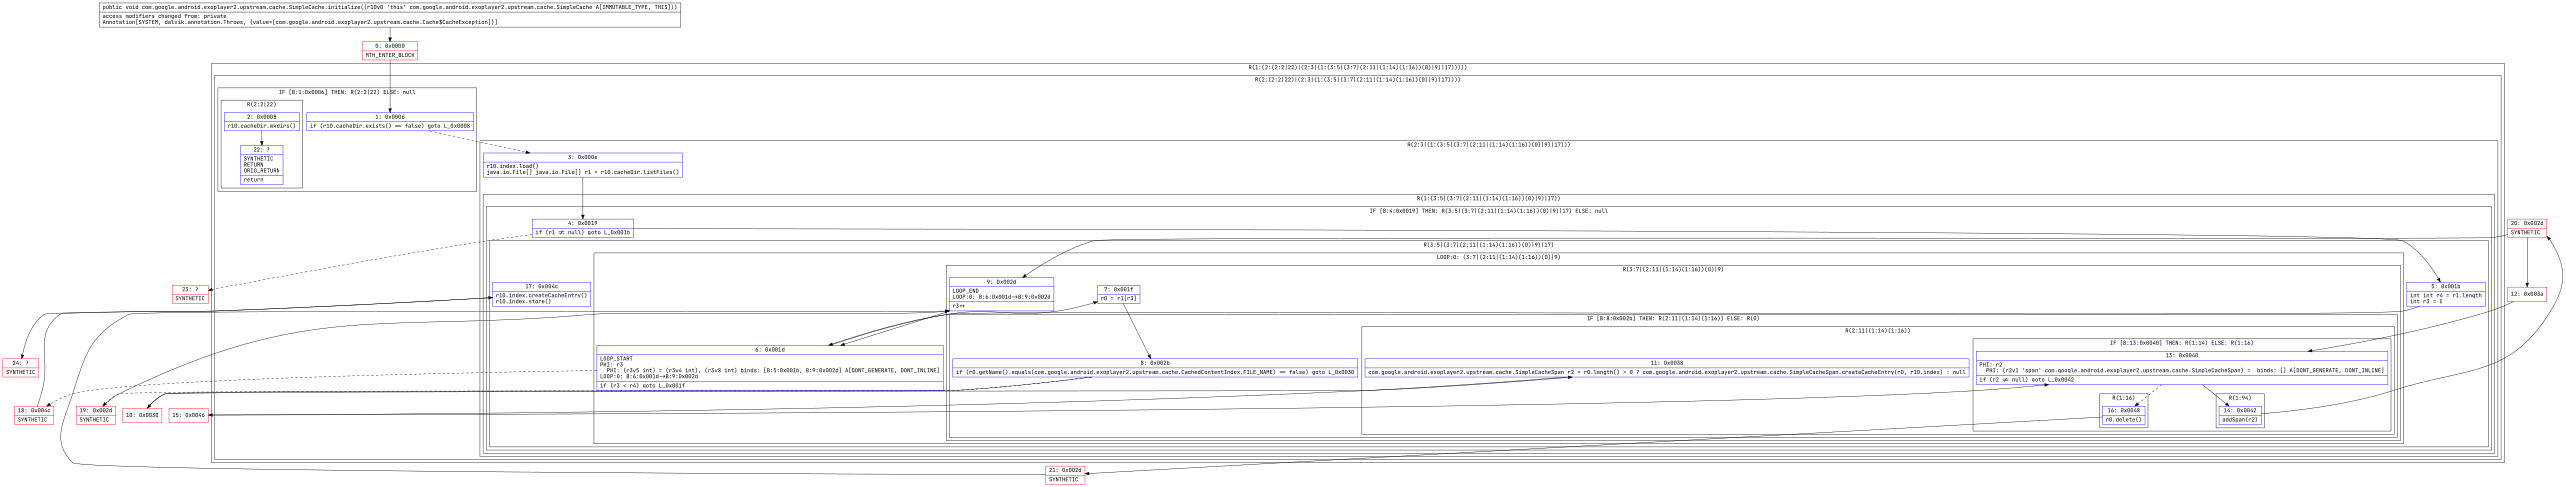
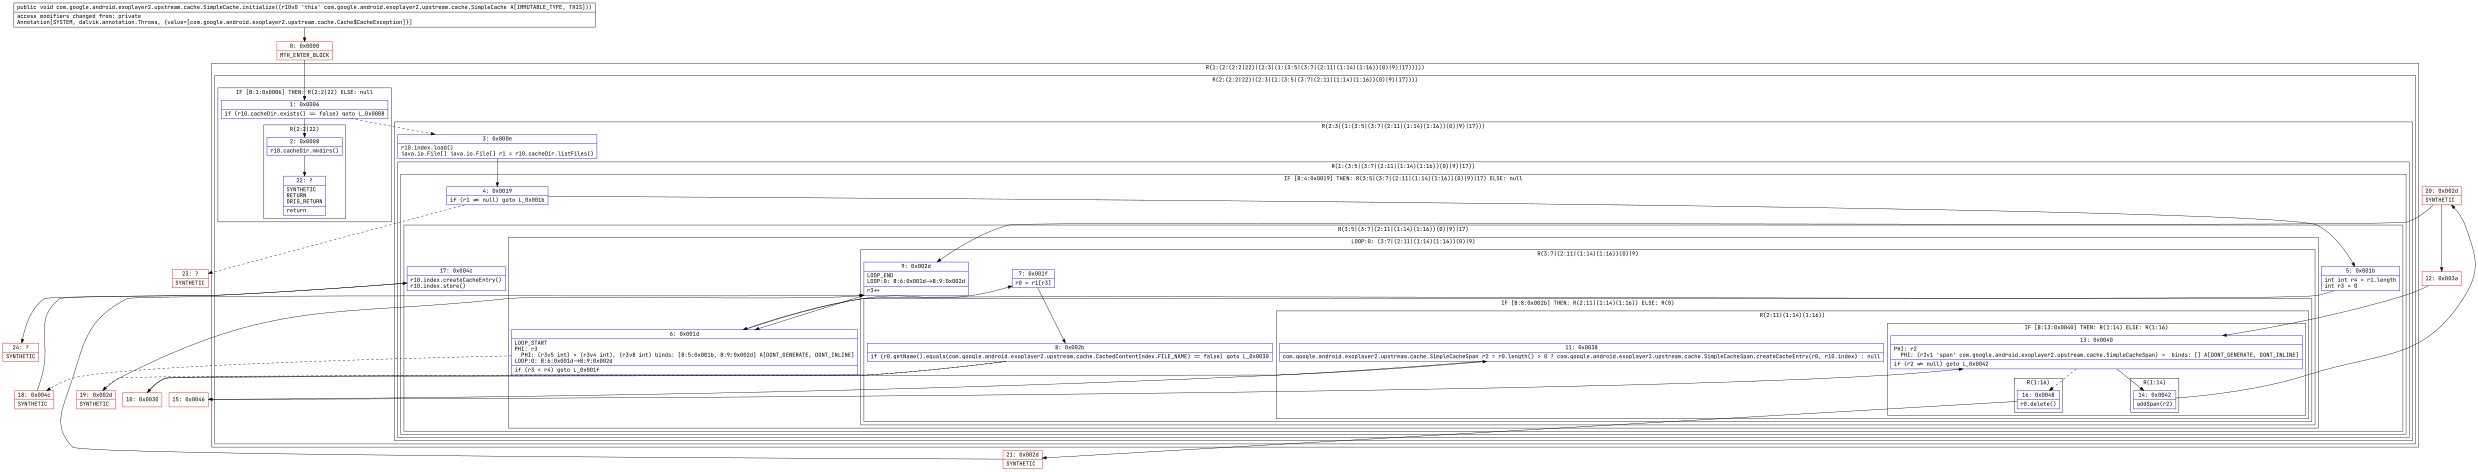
  digraph {
    fontname="JetBrains Mono"
    node [color=blue fontname="JetBrains Mono" shape=record]
    edge [fontname="JetBrains Mono"]
    n1 [label="{2\:\ 0x0008|r10.cacheDir.mkdirs()\l}"]
    n2 [label="{22\:\ ?|SYNTHETIC\lRETURN\lORIG_RETURN\l|return\l}"]
    n3 [label="{1\:\ 0x0006|if (r10.cacheDir.exists() == false) goto L_0x0008\l}"]
    n4 [label="{14\:\ 0x0042|addSpan(r2)\l}"]
    n5 [label="{16\:\ 0x0048|r0.delete()\l}"]
    n6 [label="{13\:\ 0x0040|PHI: r2 \l  PHI: (r2v1 'span' com.google.android.exoplayer2.upstream.cache.SimpleCacheSpan) =  binds: [] A[DONT_GENERATE, DONT_INLINE]\l|if (r2 != null) goto L_0x0042\l}"]
    n7 [label="{11\:\ 0x0038|com.google.android.exoplayer2.upstream.cache.SimpleCacheSpan r2 = r0.length() \> 0 ? com.google.android.exoplayer2.upstream.cache.SimpleCacheSpan.createCacheEntry(r0, r10.index) : null\l}"]
    n8 [label="{8\:\ 0x002b|if (r0.getName().equals(com.google.android.exoplayer2.upstream.cache.CachedContentIndex.FILE_NAME) == false) goto L_0x0030\l}"]
    n9 [label="{7\:\ 0x001f|r0 = r1[r3]\l}"]
    n10 [label="{9\:\ 0x002d|LOOP_END\lLOOP:0: B:6:0x001d\-\>B:9:0x002d\l|r3++\l}"]
    n11 [label="{6\:\ 0x001d|LOOP_START\lPHI: r3 \l  PHI: (r3v5 int) = (r3v4 int), (r3v8 int) binds: [B:5:0x001b, B:9:0x002d] A[DONT_GENERATE, DONT_INLINE]\lLOOP:0: B:6:0x001d\-\>B:9:0x002d\l|if (r3 \< r4) goto L_0x001f\l}"]
    n12 [label="{5\:\ 0x001b|int int r4 = r1.length\lint r3 = 0\l}"]
    n13 [label="{17\:\ 0x004c|r10.index.createCacheEntry()\lr10.index.store()\l}"]
    n14 [label="{4\:\ 0x0019|if (r1 != null) goto L_0x001b\l}"]
    n15 [label="{3\:\ 0x000e|r10.index.load()\ljava.io.File[] java.io.File[] r1 = r10.cacheDir.listFiles()\l}"]
    n16 [color=red label="{20\:\ 0x002d|SYNTHETIC\l}"]
    n17 [color=red label="{21\:\ 0x002d|SYNTHETIC\l}"]
    n18 [color=red label="{15\:\ 0x0046}"]
    n19 [color=red label="{10\:\ 0x0030}"]
    n20 [color=red label="{19\:\ 0x002d|SYNTHETIC\l}"]
    n21 [color=red label="{18\:\ 0x004c|SYNTHETIC\l}"]
    n22 [color=red label="{24\:\ ?|SYNTHETIC\l}"]
    n23 [color=red label="{23\:\ ?|SYNTHETIC\l}"]
    n24 [color=red label="{12\:\ 0x003a}"]
    n25 [color=red label="{0\:\ 0x0000|MTH_ENTER_BLOCK\l}"]
    n26 [label="{public void com.google.android.exoplayer2.upstream.cache.SimpleCache.initialize((r10v0 'this' com.google.android.exoplayer2.upstream.cache.SimpleCache A[IMMUTABLE_TYPE, THIS]))  | access modifiers changed from: private\lAnnotation[SYSTEM, dalvik.annotation.Throws, \{value=[com.google.android.exoplayer2.upstream.cache.Cache$CacheException]\}]\l}" color=""]
    subgraph cluster_1 {
      label="R(1:(2:(2:2|22)|(2:3|(1:(3:5|(3:7|(2:11|(1:14)(1:16))(0)|9)|17)))))"
      subgraph cluster_2 {
        label="R(2:(2:2|22)|(2:3|(1:(3:5|(3:7|(2:11|(1:14)(1:16))(0)|9)|17))))"
        subgraph cluster_3 {
          label="IF [B:1:0x0006] THEN: R(2:2|22) ELSE: null"
          n3
          subgraph cluster_4 {
            label="R(2:2|22)"
            n1
            n2
          }
        }
        subgraph cluster_5 {
          label="R(2:3|(1:(3:5|(3:7|(2:11|(1:14)(1:16))(0)|9)|17)))"
          n15
          subgraph cluster_6 {
            label="R(1:(3:5|(3:7|(2:11|(1:14)(1:16))(0)|9)|17))"
            subgraph cluster_7 {
              label="IF [B:4:0x0019] THEN: R(3:5|(3:7|(2:11|(1:14)(1:16))(0)|9)|17) ELSE: null"
              n14
              subgraph cluster_8 {
                label="R(3:5|(3:7|(2:11|(1:14)(1:16))(0)|9)|17)"
                n12
                n13
                subgraph cluster_9 {
                  label="LOOP:0: (3:7|(2:11|(1:14)(1:16))(0)|9)"
                  n11
                  subgraph cluster_10 {
                    label="R(3:7|(2:11|(1:14)(1:16))(0)|9)"
                    n9
                    n10
                    subgraph cluster_11 {
                      label="IF [B:8:0x002b] THEN: R(2:11|(1:14)(1:16)) ELSE: R(0)"
                      n8
                      subgraph cluster_12 {
                        label="R(2:11|(1:14)(1:16))"
                        n7
                        subgraph cluster_13 {
                          label="IF [B:13:0x0040] THEN: R(1:14) ELSE: R(1:16)"
                          n6
                          subgraph cluster_14 {
-                           label="R(1:94)"
+                           label="R(1:14)"
                            n4
                          }
                          subgraph cluster_15 {
                            label="R(1:16)"
                            n5
                          }
                        }
                      }
                      subgraph cluster_16 {
                        label="R(0)"
                      }
                    }
                  }
                }
              }
            }
          }
        }
      }
    }
    n1 -> n2
+   n3 -> n1
    n3 -> n15 [style=dashed]
    n4 -> n16
    n5 -> n17
    n6 -> n4
    n6 -> n5 [style=dashed]
    n7 -> n18
    n8 -> n19
    n8 -> n20 [style=dashed]
    n9 -> n8
    n10 -> n11
    n11 -> n9
    n11 -> n21 [style=dashed]
    n12 -> n11
    n13 -> n22
    n14 -> n12
    n14 -> n23 [style=dashed]
    n15 -> n14
    n16 -> n10
    n16 -> n24
    n17 -> n10
    n18 -> n6
    n19 -> n7
    n20 -> n10
    n21 -> n13
    n24 -> n6
    n25 -> n3
    n26 -> n25
  }
